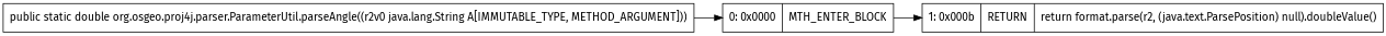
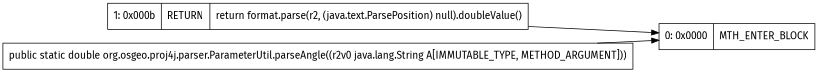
  digraph {
    rankdir=LR
    fontname="Fira Sans"
    node [shape=record fontname="Fira Sans"]
    edge [fontname="Fira Sans"]
    n1 [label="{0\:\ 0x0000|MTH_ENTER_BLOCK\l}"]
    n2 [label="{1\:\ 0x000b|RETURN\l|return format.parse(r2, (java.text.ParsePosition) null).doubleValue()\l}"]
    n3 [label="{public static double org.osgeo.proj4j.parser.ParameterUtil.parseAngle((r2v0 java.lang.String A[IMMUTABLE_TYPE, METHOD_ARGUMENT])) }"]
-   n1 -> n2
+   n2 -> n1
    n3 -> n1
  }
